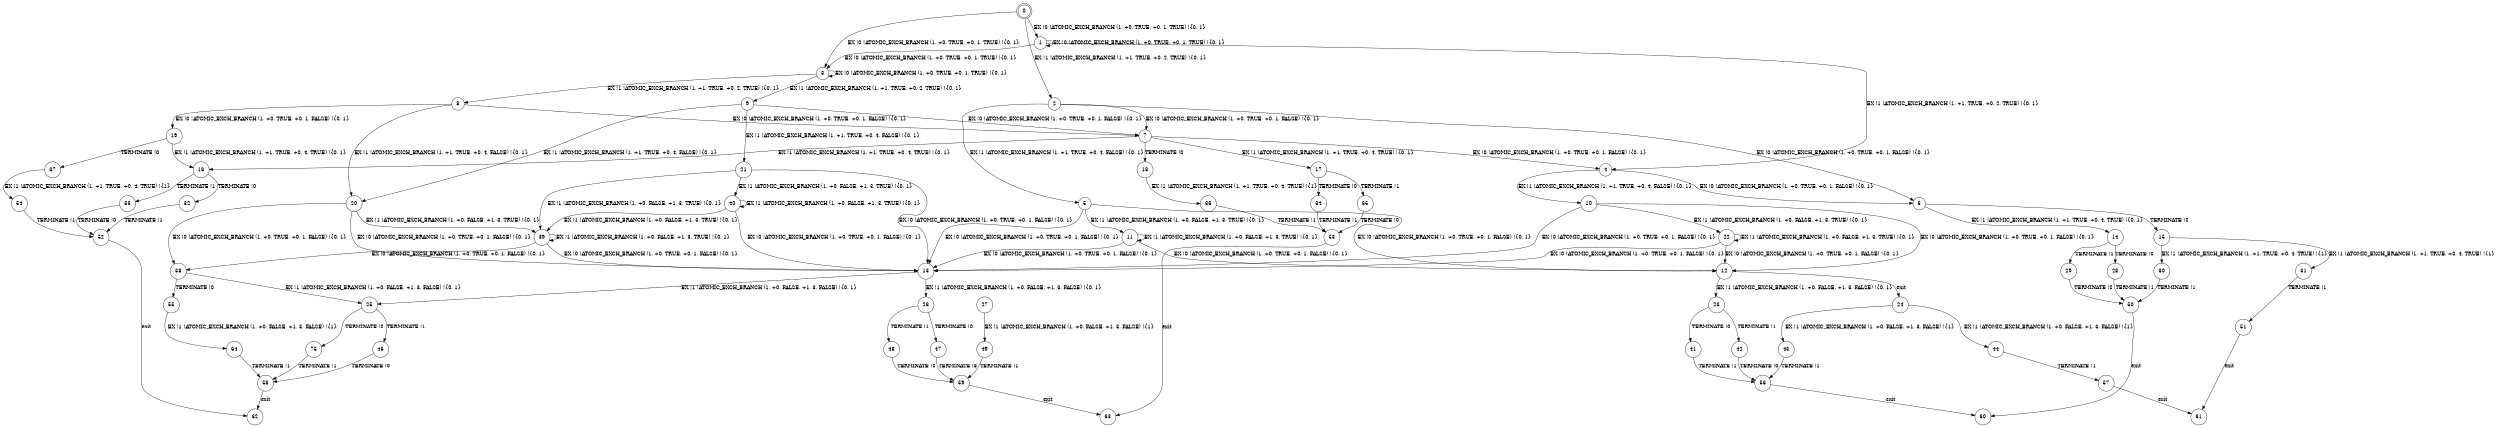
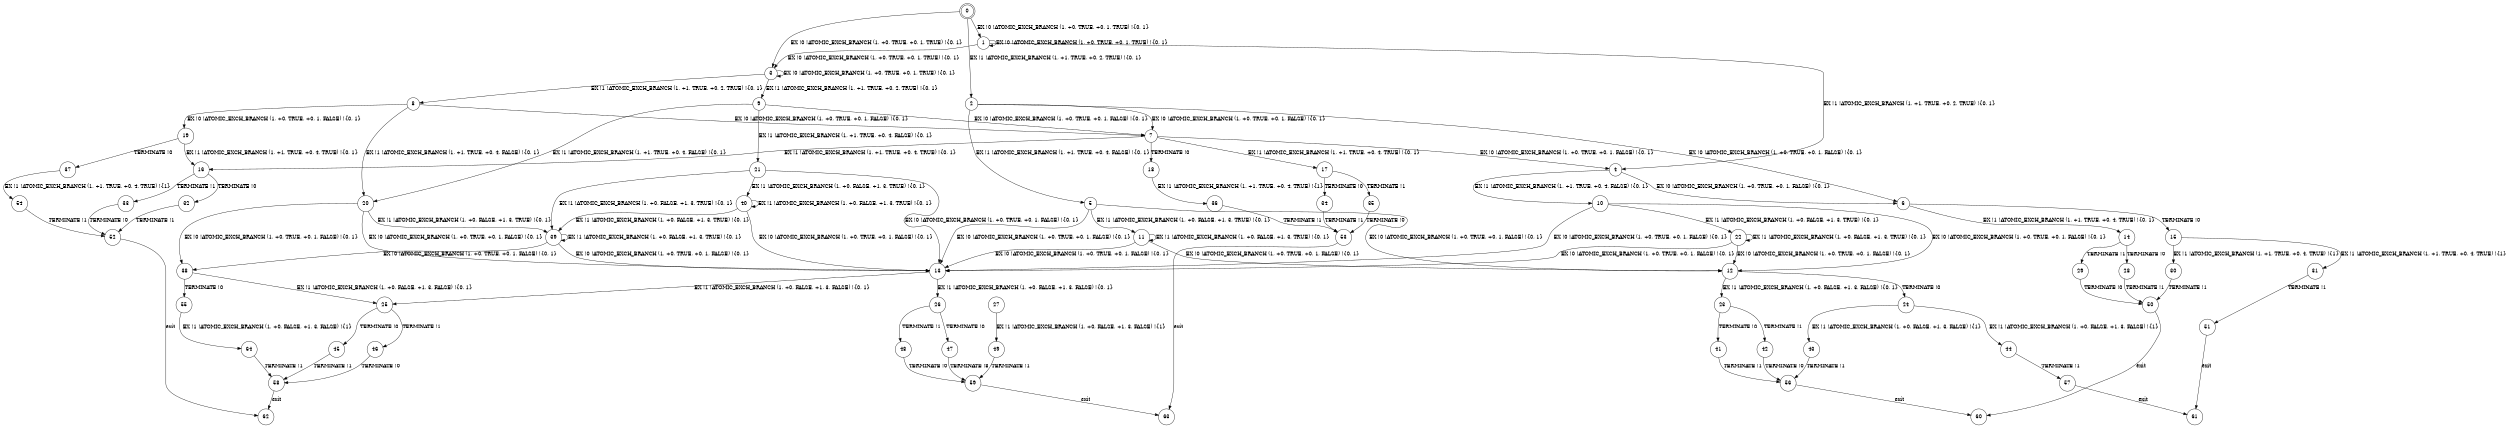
  digraph {
    node [shape=circle]
    0 [peripheries=2]
    1
    2
    3
    4
    5
    6
    7
    8
    9
    10
    11
    12
    13
    14
    15
    16
    17
    18
    19
    20
    21
    22
    23
    24
    25
    26
    28
    29
    30
    31
    32
    33
    34
    35
    36
    37
    38
    39
    40
    41
    42
    43
    44
-   45 [label=75]
+   45
    46
    47
    48
    27
    49
    50
    51
    52
    53
    54
    55
    56
    57
    58
    59
    60
    61
    62
    63
    64
    0 -> 1 [label="EX !0 !ATOMIC_EXCH_BRANCH (1, +0, TRUE, +0, 1, TRUE) !{0, 1}"]
    0 -> 2 [label="EX !1 !ATOMIC_EXCH_BRANCH (1, +1, TRUE, +0, 2, TRUE) !{0, 1}"]
    0 -> 3 [label="EX !0 !ATOMIC_EXCH_BRANCH (1, +0, TRUE, +0, 1, TRUE) !{0, 1}"]
    1 -> 1 [label="EX !0 !ATOMIC_EXCH_BRANCH (1, +0, TRUE, +0, 1, TRUE) !{0, 1}"]
    1 -> 3 [label="EX !0 !ATOMIC_EXCH_BRANCH (1, +0, TRUE, +0, 1, TRUE) !{0, 1}"]
    1 -> 4 [label="EX !1 !ATOMIC_EXCH_BRANCH (1, +1, TRUE, +0, 2, TRUE) !{0, 1}"]
    2 -> 5 [label="EX !1 !ATOMIC_EXCH_BRANCH (1, +1, TRUE, +0, 4, FALSE) !{0, 1}"]
    2 -> 6 [label="EX !0 !ATOMIC_EXCH_BRANCH (1, +0, TRUE, +0, 1, FALSE) !{0, 1}"]
    2 -> 7 [label="EX !0 !ATOMIC_EXCH_BRANCH (1, +0, TRUE, +0, 1, FALSE) !{0, 1}"]
    3 -> 3 [label="EX !0 !ATOMIC_EXCH_BRANCH (1, +0, TRUE, +0, 1, TRUE) !{0, 1}"]
    3 -> 8 [label="EX !1 !ATOMIC_EXCH_BRANCH (1, +1, TRUE, +0, 2, TRUE) !{0, 1}"]
    3 -> 9 [label="EX !1 !ATOMIC_EXCH_BRANCH (1, +1, TRUE, +0, 2, TRUE) !{0, 1}"]
    4 -> 6 [label="EX !0 !ATOMIC_EXCH_BRANCH (1, +0, TRUE, +0, 1, FALSE) !{0, 1}"]
    4 -> 10 [label="EX !1 !ATOMIC_EXCH_BRANCH (1, +1, TRUE, +0, 4, FALSE) !{0, 1}"]
    5 -> 11 [label="EX !1 !ATOMIC_EXCH_BRANCH (1, +0, FALSE, +1, 3, TRUE) !{0, 1}"]
    5 -> 12 [label="EX !0 !ATOMIC_EXCH_BRANCH (1, +0, TRUE, +0, 1, FALSE) !{0, 1}"]
    5 -> 13 [label="EX !0 !ATOMIC_EXCH_BRANCH (1, +0, TRUE, +0, 1, FALSE) !{0, 1}"]
    6 -> 14 [label="EX !1 !ATOMIC_EXCH_BRANCH (1, +1, TRUE, +0, 4, TRUE) !{0, 1}"]
    6 -> 15 [label="TERMINATE !0"]
    7 -> 4 [label="EX !0 !ATOMIC_EXCH_BRANCH (1, +0, TRUE, +0, 1, FALSE) !{0, 1}"]
    7 -> 16 [label="EX !1 !ATOMIC_EXCH_BRANCH (1, +1, TRUE, +0, 4, TRUE) !{0, 1}"]
    7 -> 17 [label="EX !1 !ATOMIC_EXCH_BRANCH (1, +1, TRUE, +0, 4, TRUE) !{0, 1}"]
    7 -> 18 [label="TERMINATE !0"]
    8 -> 7 [label="EX !0 !ATOMIC_EXCH_BRANCH (1, +0, TRUE, +0, 1, FALSE) !{0, 1}"]
    8 -> 19 [label="EX !0 !ATOMIC_EXCH_BRANCH (1, +0, TRUE, +0, 1, FALSE) !{0, 1}"]
    8 -> 20 [label="EX !1 !ATOMIC_EXCH_BRANCH (1, +1, TRUE, +0, 4, FALSE) !{0, 1}"]
    9 -> 7 [label="EX !0 !ATOMIC_EXCH_BRANCH (1, +0, TRUE, +0, 1, FALSE) !{0, 1}"]
    9 -> 20 [label="EX !1 !ATOMIC_EXCH_BRANCH (1, +1, TRUE, +0, 4, FALSE) !{0, 1}"]
    9 -> 21 [label="EX !1 !ATOMIC_EXCH_BRANCH (1, +1, TRUE, +0, 4, FALSE) !{0, 1}"]
    10 -> 12 [label="EX !0 !ATOMIC_EXCH_BRANCH (1, +0, TRUE, +0, 1, FALSE) !{0, 1}"]
    10 -> 13 [label="EX !0 !ATOMIC_EXCH_BRANCH (1, +0, TRUE, +0, 1, FALSE) !{0, 1}"]
    10 -> 22 [label="EX !1 !ATOMIC_EXCH_BRANCH (1, +0, FALSE, +1, 3, TRUE) !{0, 1}"]
    11 -> 11 [label="EX !1 !ATOMIC_EXCH_BRANCH (1, +0, FALSE, +1, 3, TRUE) !{0, 1}"]
    11 -> 12 [label="EX !0 !ATOMIC_EXCH_BRANCH (1, +0, TRUE, +0, 1, FALSE) !{0, 1}"]
    11 -> 13 [label="EX !0 !ATOMIC_EXCH_BRANCH (1, +0, TRUE, +0, 1, FALSE) !{0, 1}"]
    12 -> 23 [label="EX !1 !ATOMIC_EXCH_BRANCH (1, +0, FALSE, +1, 3, FALSE) !{0, 1}"]
-   12 -> 24 [label=exit]
+   12 -> 24 [label="TERMINATE !0"]
    13 -> 25 [label="EX !1 !ATOMIC_EXCH_BRANCH (1, +0, FALSE, +1, 3, FALSE) !{0, 1}"]
    13 -> 26 [label="EX !1 !ATOMIC_EXCH_BRANCH (1, +0, FALSE, +1, 3, FALSE) !{0, 1}"]
    14 -> 28 [label="TERMINATE !0"]
    14 -> 29 [label="TERMINATE !1"]
    15 -> 30 [label="EX !1 !ATOMIC_EXCH_BRANCH (1, +1, TRUE, +0, 4, TRUE) !{1}"]
    15 -> 31 [label="EX !1 !ATOMIC_EXCH_BRANCH (1, +1, TRUE, +0, 4, TRUE) !{1}"]
    16 -> 32 [label="TERMINATE !0"]
    16 -> 33 [label="TERMINATE !1"]
    17 -> 34 [label="TERMINATE !0"]
    17 -> 35 [label="TERMINATE !1"]
    18 -> 36 [label="EX !1 !ATOMIC_EXCH_BRANCH (1, +1, TRUE, +0, 4, TRUE) !{1}"]
    19 -> 16 [label="EX !1 !ATOMIC_EXCH_BRANCH (1, +1, TRUE, +0, 4, TRUE) !{0, 1}"]
    19 -> 37 [label="TERMINATE !0"]
    20 -> 13 [label="EX !0 !ATOMIC_EXCH_BRANCH (1, +0, TRUE, +0, 1, FALSE) !{0, 1}"]
    20 -> 38 [label="EX !0 !ATOMIC_EXCH_BRANCH (1, +0, TRUE, +0, 1, FALSE) !{0, 1}"]
    20 -> 39 [label="EX !1 !ATOMIC_EXCH_BRANCH (1, +0, FALSE, +1, 3, TRUE) !{0, 1}"]
    21 -> 13 [label="EX !0 !ATOMIC_EXCH_BRANCH (1, +0, TRUE, +0, 1, FALSE) !{0, 1}"]
    21 -> 39 [label="EX !1 !ATOMIC_EXCH_BRANCH (1, +0, FALSE, +1, 3, TRUE) !{0, 1}"]
    21 -> 40 [label="EX !1 !ATOMIC_EXCH_BRANCH (1, +0, FALSE, +1, 3, TRUE) !{0, 1}"]
    22 -> 12 [label="EX !0 !ATOMIC_EXCH_BRANCH (1, +0, TRUE, +0, 1, FALSE) !{0, 1}"]
    22 -> 13 [label="EX !0 !ATOMIC_EXCH_BRANCH (1, +0, TRUE, +0, 1, FALSE) !{0, 1}"]
    22 -> 22 [label="EX !1 !ATOMIC_EXCH_BRANCH (1, +0, FALSE, +1, 3, TRUE) !{0, 1}"]
    23 -> 41 [label="TERMINATE !0"]
    23 -> 42 [label="TERMINATE !1"]
    24 -> 43 [label="EX !1 !ATOMIC_EXCH_BRANCH (1, +0, FALSE, +1, 3, FALSE) !{1}"]
    24 -> 44 [label="EX !1 !ATOMIC_EXCH_BRANCH (1, +0, FALSE, +1, 3, FALSE) !{1}"]
    25 -> 45 [label="TERMINATE !0"]
    25 -> 46 [label="TERMINATE !1"]
    26 -> 47 [label="TERMINATE !0"]
    26 -> 48 [label="TERMINATE !1"]
    28 -> 50 [label="TERMINATE !1"]
    29 -> 50 [label="TERMINATE !0"]
    30 -> 50 [label="TERMINATE !1"]
    31 -> 51 [label="TERMINATE !1"]
    32 -> 52 [label="TERMINATE !1"]
    33 -> 52 [label="TERMINATE !0"]
    34 -> 53 [label="TERMINATE !1"]
    35 -> 53 [label="TERMINATE !0"]
    36 -> 53 [label="TERMINATE !1"]
    37 -> 54 [label="EX !1 !ATOMIC_EXCH_BRANCH (1, +1, TRUE, +0, 4, TRUE) !{1}"]
    38 -> 25 [label="EX !1 !ATOMIC_EXCH_BRANCH (1, +0, FALSE, +1, 3, FALSE) !{0, 1}"]
    38 -> 55 [label="TERMINATE !0"]
    39 -> 13 [label="EX !0 !ATOMIC_EXCH_BRANCH (1, +0, TRUE, +0, 1, FALSE) !{0, 1}"]
    39 -> 38 [label="EX !0 !ATOMIC_EXCH_BRANCH (1, +0, TRUE, +0, 1, FALSE) !{0, 1}"]
    39 -> 39 [label="EX !1 !ATOMIC_EXCH_BRANCH (1, +0, FALSE, +1, 3, TRUE) !{0, 1}"]
    40 -> 13 [label="EX !0 !ATOMIC_EXCH_BRANCH (1, +0, TRUE, +0, 1, FALSE) !{0, 1}"]
    40 -> 39 [label="EX !1 !ATOMIC_EXCH_BRANCH (1, +0, FALSE, +1, 3, TRUE) !{0, 1}"]
    40 -> 40 [label="EX !1 !ATOMIC_EXCH_BRANCH (1, +0, FALSE, +1, 3, TRUE) !{0, 1}"]
    41 -> 56 [label="TERMINATE !1"]
    42 -> 56 [label="TERMINATE !0"]
    43 -> 56 [label="TERMINATE !1"]
    44 -> 57 [label="TERMINATE !1"]
    45 -> 58 [label="TERMINATE !1"]
    46 -> 58 [label="TERMINATE !0"]
    47 -> 59 [label="TERMINATE !8"]
    48 -> 59 [label="TERMINATE !0"]
    27 -> 49 [label="EX !1 !ATOMIC_EXCH_BRANCH (1, +0, FALSE, +1, 3, FALSE) !{1}"]
    49 -> 59 [label="TERMINATE !1"]
    50 -> 60 [label=exit]
    51 -> 61 [label=exit]
    52 -> 62 [label=exit]
    53 -> 63 [label=exit]
    54 -> 52 [label="TERMINATE !1"]
    55 -> 64 [label="EX !1 !ATOMIC_EXCH_BRANCH (1, +0, FALSE, +1, 3, FALSE) !{1}"]
    56 -> 60 [label=exit]
    57 -> 61 [label=exit]
    58 -> 62 [label=exit]
    59 -> 63 [label=exit]
    64 -> 58 [label="TERMINATE !1"]
  }
